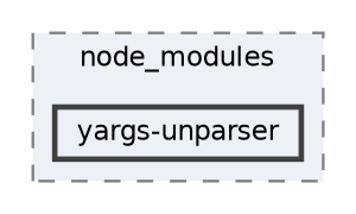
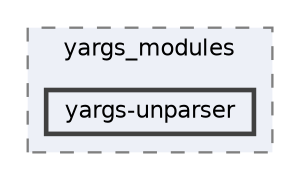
  digraph {
    compound=true
    n1 [color=grey25 fillcolor="#edf0f7" fontname=Helvetica fontsize=10 height=0.2 label="yargs-unparser" shape=box style="filled,bold" width=0.4]
    subgraph cluster_1 {
      bgcolor="#edf0f7"
      fontname=Helvetica
      fontsize=10
-     label=node_modules
+     label=yargs_modules
      pencolor=grey50
      style="filled,dashed"
      n1
    }
  }
